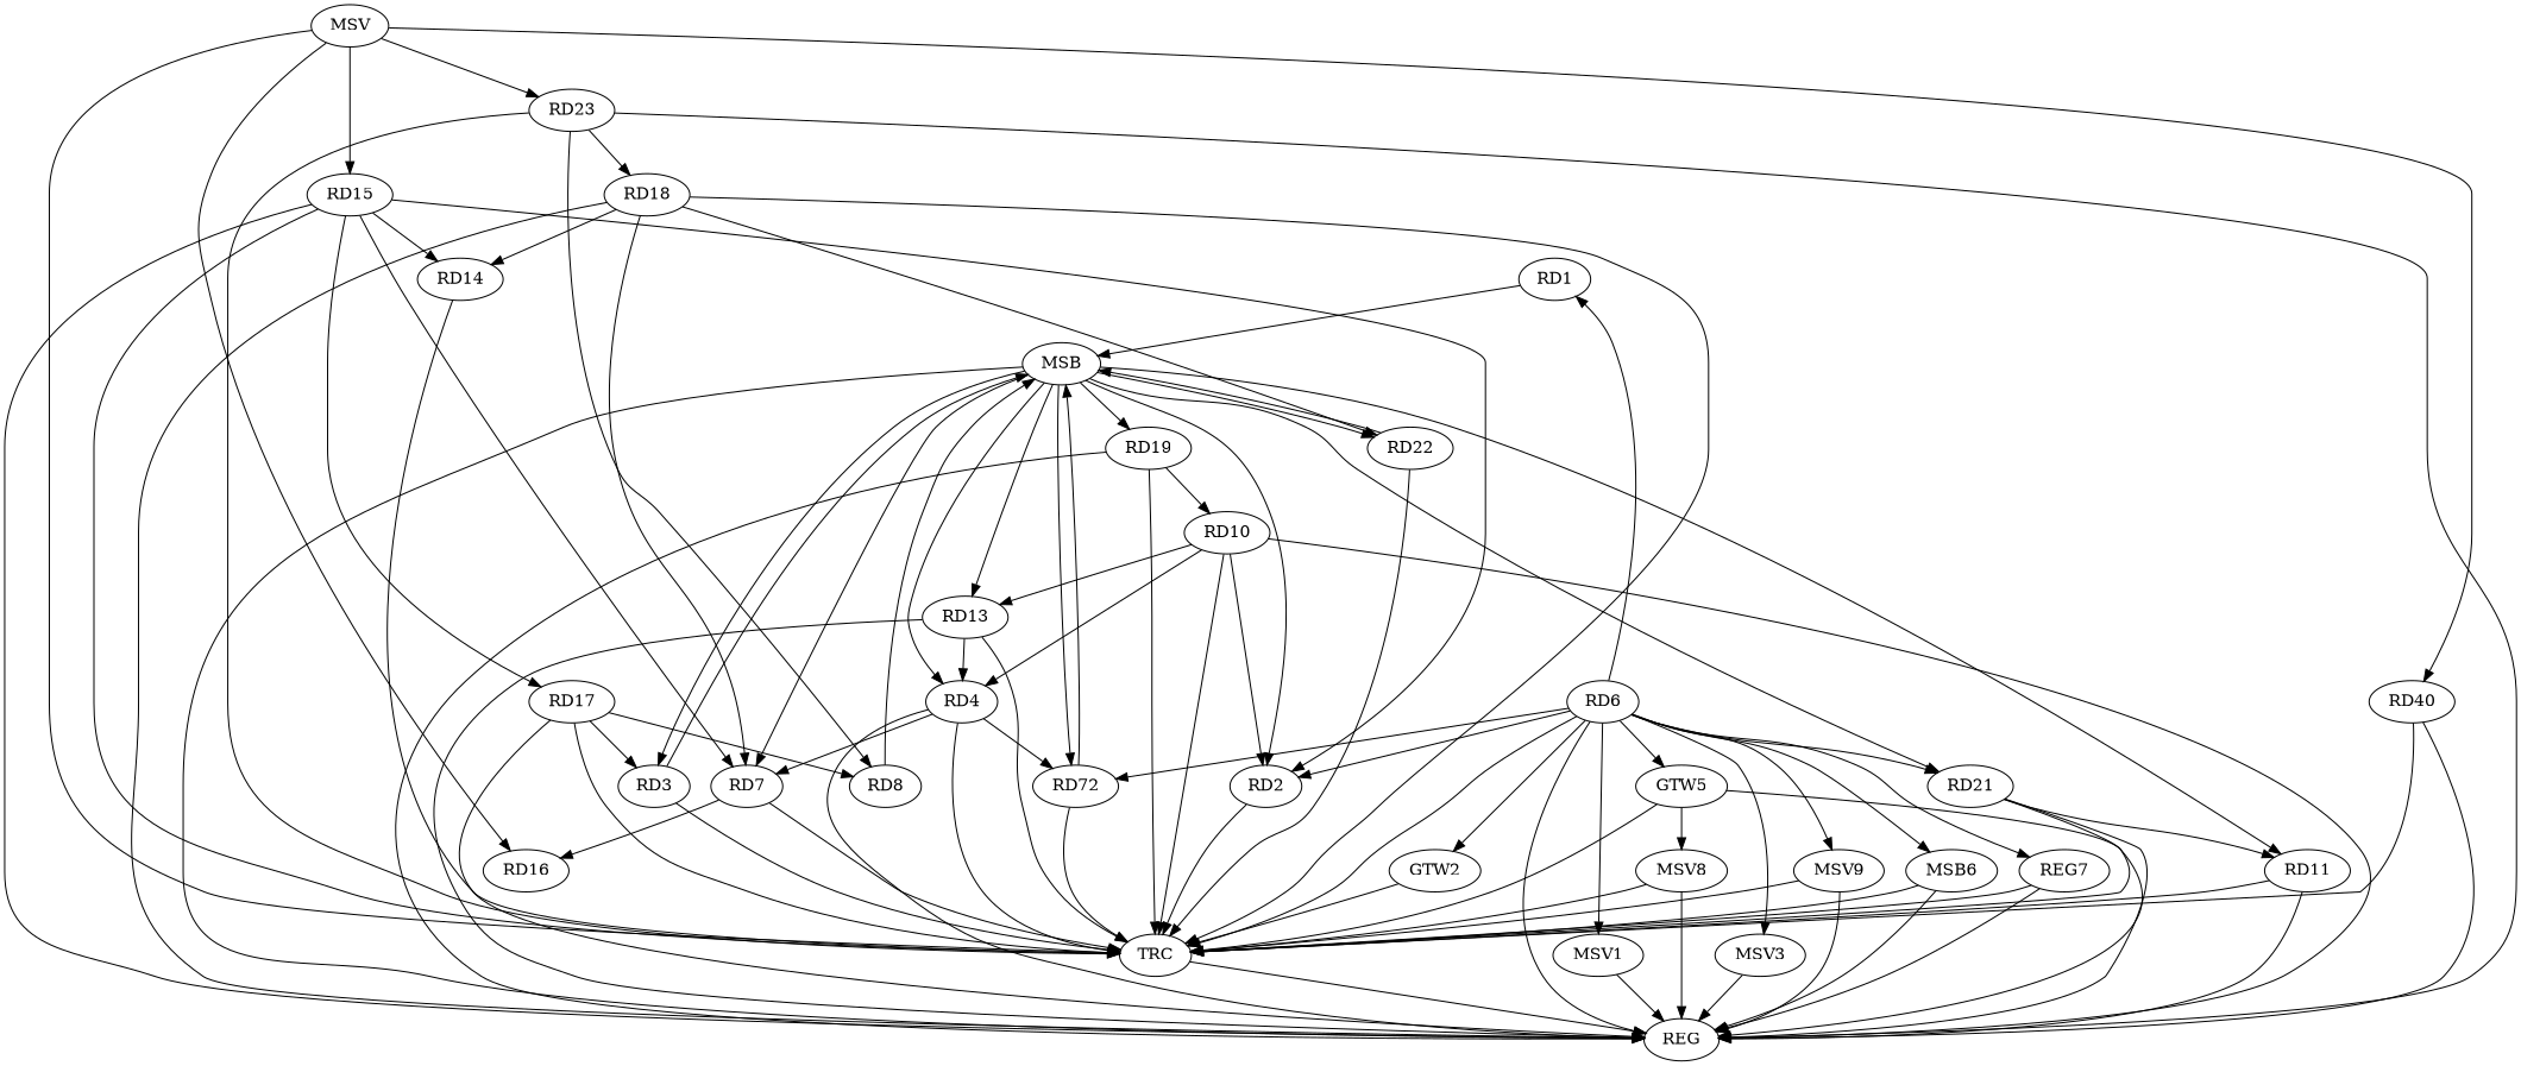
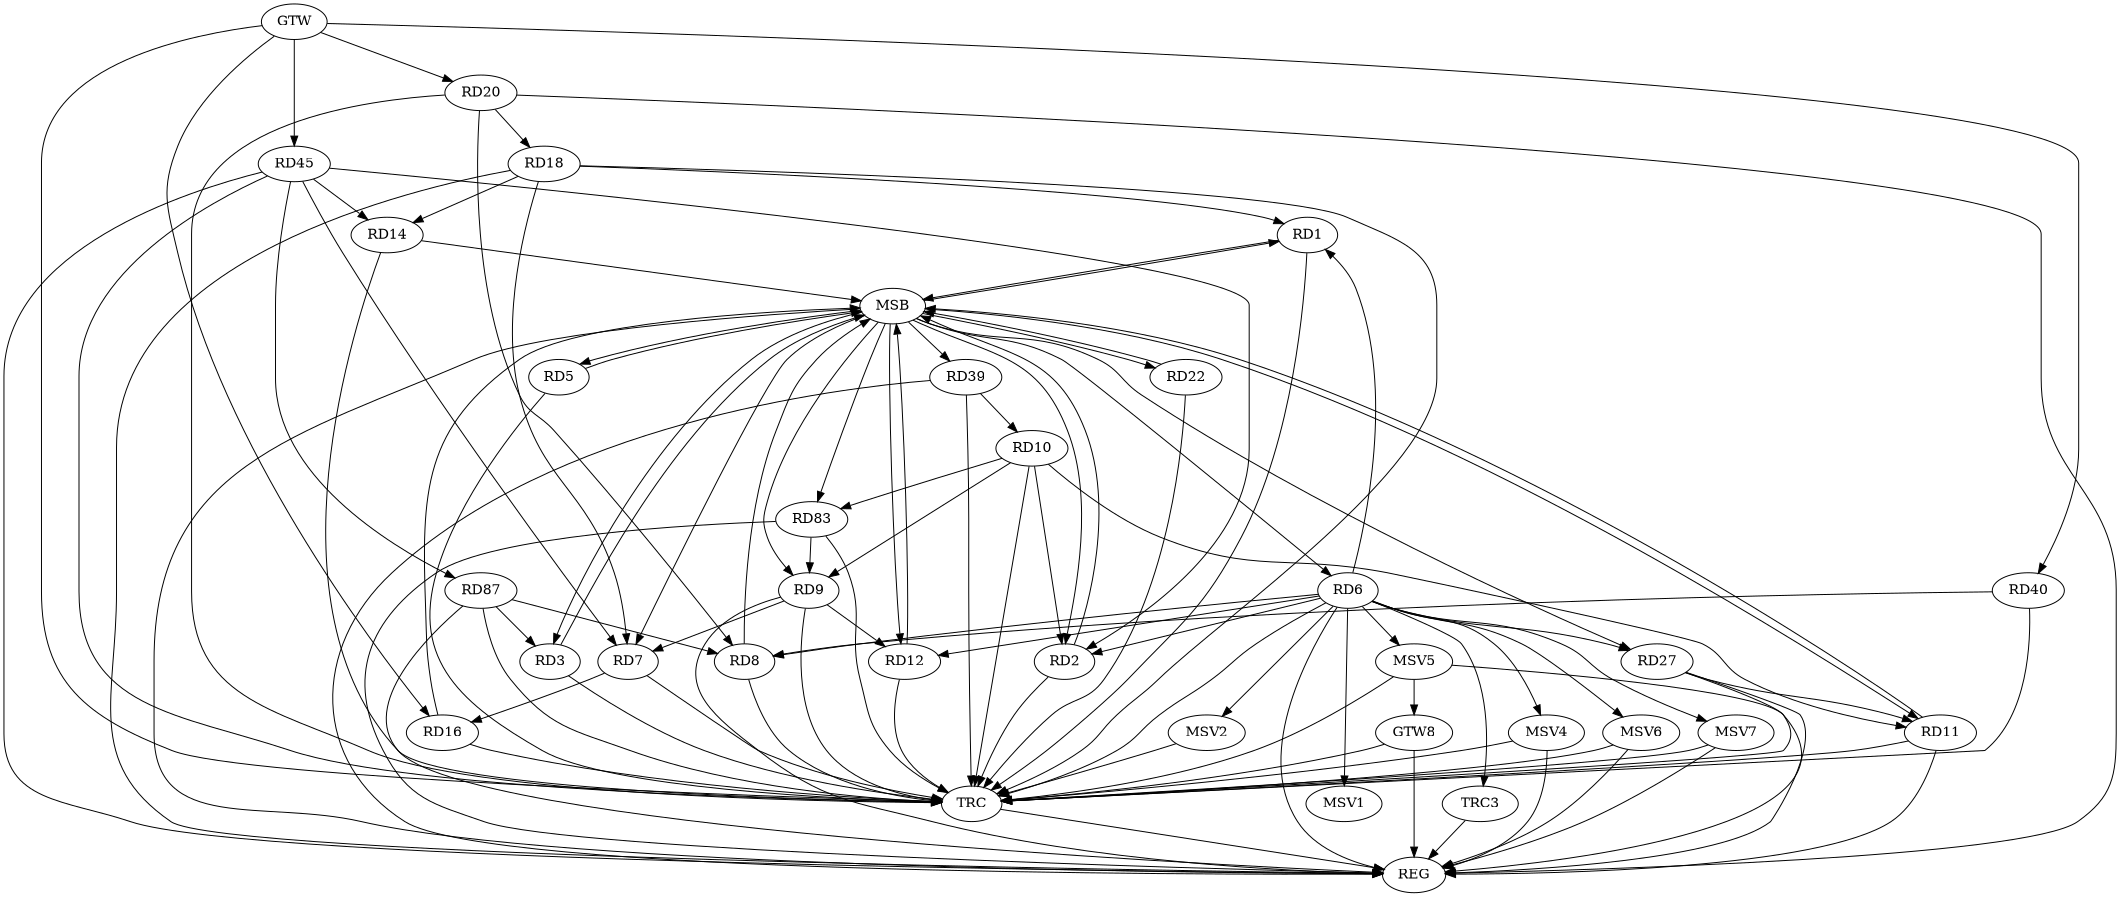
  strict digraph {
    n1 [label=RD1]
    n2 [label=MSB]
    n3 [label=TRC]
    n4 [label=RD2]
    n5 [label=RD3]
-   n6 [label=RD4]
+   n6 [label=RD9]
    n7 [label=RD7]
-   n8 [label=RD72]
+   n8 [label=RD12]
    n9 [label=REG]
+   n10 [label=RD5]
    n11 [label=RD6]
-   n12 [label=RD21]
-   n13 [label=RD13]
+   n12 [label=RD27]
+   n13 [label=RD83]
    n14 [label=RD11]
-   n15 [label=RD19]
+   n15 [label=RD39]
    n16 [label=RD22]
    n17 [label=RD16]
    n18 [label=RD8]
    n19 [label=MSV1]
-   n20 [label=GTW2]
-   n21 [label=MSV3]
-   n22 [label=MSV9]
-   n23 [label=GTW5]
-   n24 [label=MSB6]
-   n25 [label=REG7]
-   n26 [label=MSV8]
+   n20 [label=MSV2]
+   n21 [label=TRC3]
+   n22 [label=MSV4]
+   n23 [label=MSV5]
+   n24 [label=MSV6]
+   n25 [label=MSV7]
+   n26 [label=GTW8]
    n27 [label=RD10]
    n28 [label=RD14]
-   n29 [label=RD15]
-   n30 [label=RD17]
+   n29 [label=RD45]
+   n30 [label=RD87]
    n31 [label=RD18]
    n32 [label=RD40]
-   n33 [label=RD23]
-   n34 [label=MSV]
+   n33 [label=RD20]
+   n34 [label=GTW]
    n1 -> n2
+   n1 -> n3
+   n2 -> n1
    n2 -> n4
    n2 -> n5
    n2 -> n6
    n2 -> n7
    n2 -> n8
    n2 -> n9
+   n2 -> n10
+   n2 -> n11
    n2 -> n12
    n2 -> n13
    n2 -> n14
    n2 -> n15
    n2 -> n16
    n3 -> n9
+   n4 -> n2
    n4 -> n3
    n5 -> n2
    n5 -> n3
    n6 -> n3
    n6 -> n7
    n6 -> n8
    n6 -> n9
    n7 -> n3
    n7 -> n17
    n8 -> n2
    n8 -> n3
+   n10 -> n2
+   n10 -> n3
    n11 -> n1
    n11 -> n3
    n11 -> n4
    n11 -> n8
    n11 -> n9
    n11 -> n12
+   n11 -> n18
    n11 -> n19
    n11 -> n20
    n11 -> n21
    n11 -> n22
    n11 -> n23
    n11 -> n24
    n11 -> n25
    n12 -> n3
    n12 -> n9
    n12 -> n14
    n13 -> n3
    n13 -> n6
    n13 -> n9
+   n14 -> n2
    n14 -> n3
    n14 -> n9
    n15 -> n3
    n15 -> n9
    n15 -> n27
    n16 -> n2
    n16 -> n3
+   n17 -> n2
+   n17 -> n3
    n18 -> n2
-   n19 -> n9
+   n18 -> n3
    n20 -> n3
    n21 -> n9
    n22 -> n3
    n22 -> n9
    n23 -> n3
    n23 -> n9
    n23 -> n26
    n24 -> n3
    n24 -> n9
    n25 -> n3
    n25 -> n9
    n26 -> n3
    n26 -> n9
    n27 -> n3
    n27 -> n4
    n27 -> n6
-   n27 -> n9
+   n27 -> n14
    n27 -> n13
+   n28 -> n2
    n28 -> n3
    n29 -> n3
    n29 -> n4
    n29 -> n7
    n29 -> n9
    n29 -> n28
    n29 -> n30
    n30 -> n3
    n30 -> n5
    n30 -> n9
    n30 -> n18
-   n31 -> n16
+   n31 -> n1
    n31 -> n3
    n31 -> n7
    n31 -> n9
    n31 -> n28
    n32 -> n3
-   n32 -> n9
+   n32 -> n18
    n33 -> n3
    n33 -> n9
    n33 -> n18
    n33 -> n31
    n34 -> n3
    n34 -> n17
    n34 -> n29
    n34 -> n32
    n34 -> n33
  }
